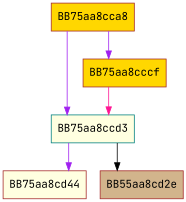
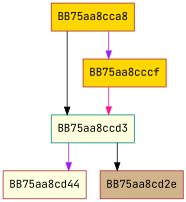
  digraph {
    fontname="JetBrains Mono"
    splines=ortho
    node [color=brown fillcolor=lightyellow fontname="JetBrains Mono" shape=box style=filled]
    edge [color=purple fontname="JetBrains Mono"]
    BB75aa8ccd3 [color=teal]
    BB75aa8cca8 [fillcolor=gold]
    BB75aa8cccf [fillcolor=gold]
    BB75aa8cd44
-   BB75aa8cd2e [fillcolor=tan label=BB55aa8cd2e]
+   BB75aa8cd2e [fillcolor=tan]
    BB75aa8ccd3 -> BB75aa8cd44
    BB75aa8ccd3 -> BB75aa8cd2e [color=black]
-   BB75aa8cca8 -> BB75aa8ccd3
+   BB75aa8cca8 -> BB75aa8ccd3 [color=black]
    BB75aa8cca8 -> BB75aa8cccf
    BB75aa8cccf -> BB75aa8ccd3 [color=deeppink]
  }
